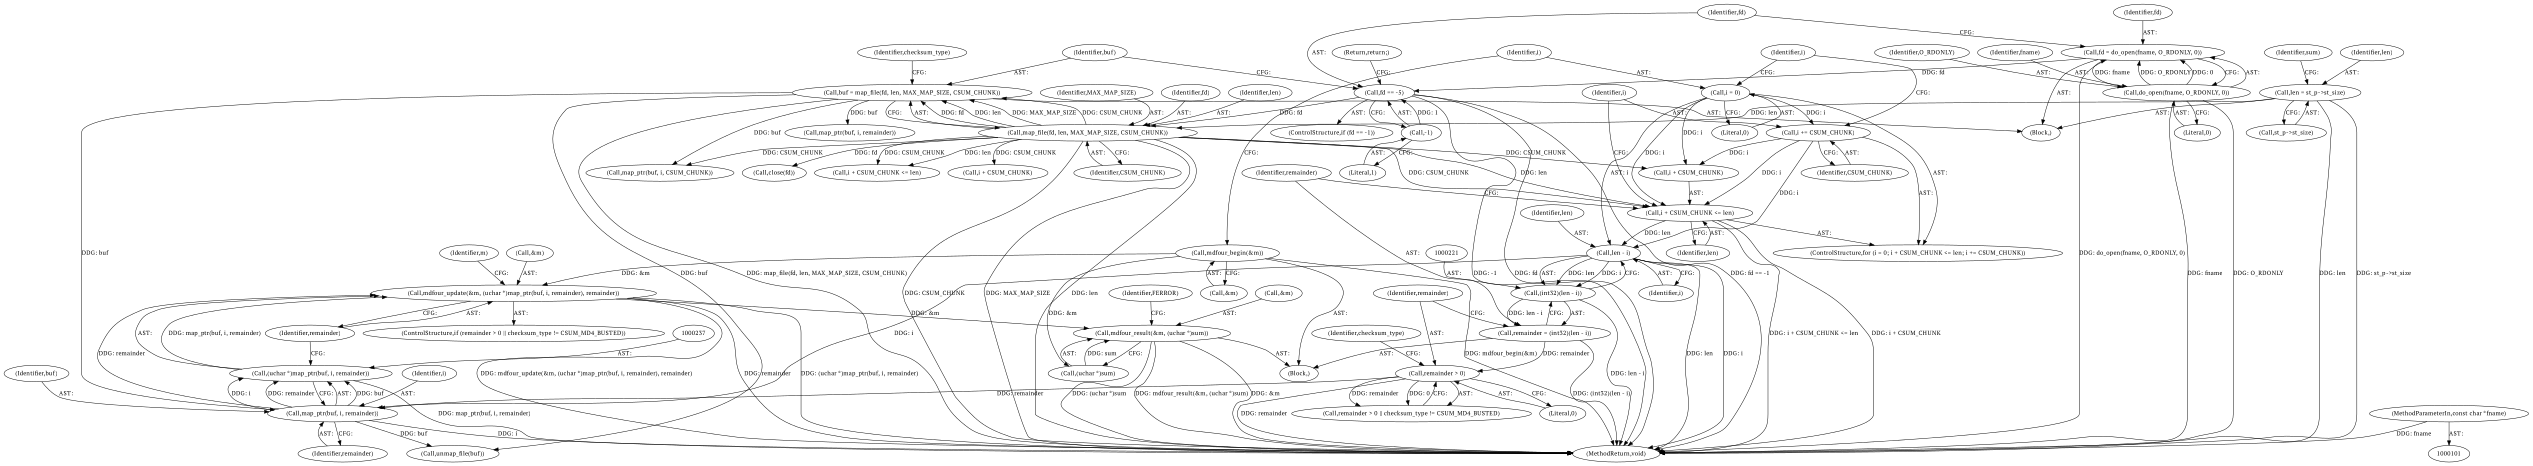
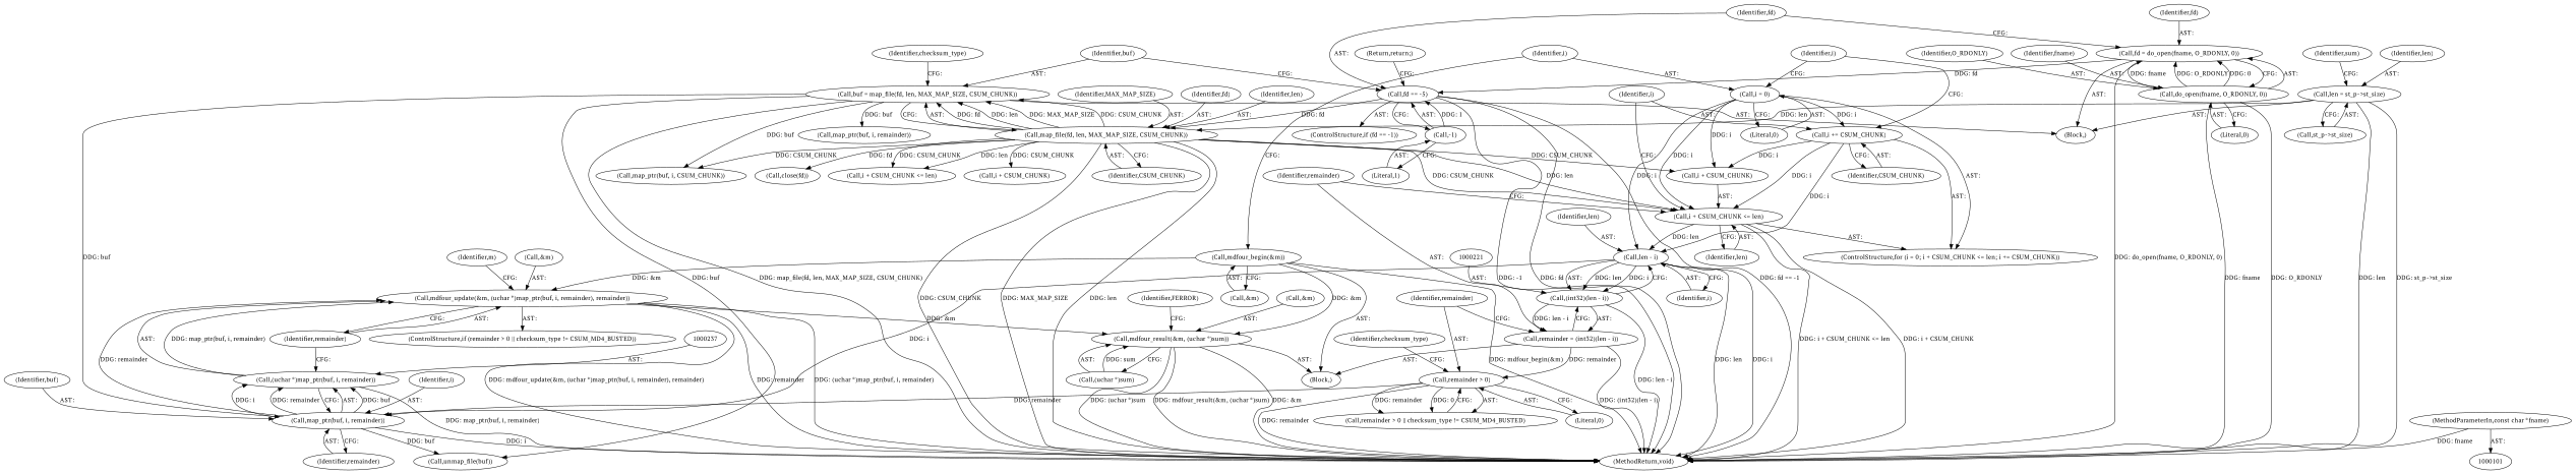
  digraph {
    fontname="PT Serif"
    node [fontname="PT Serif"]
    edge [fontname="PT Serif"]
    n1 [label="(Call,mdfour_update(&m, (uchar *)map_ptr(buf, i, remainder), remainder))"]
    n2 [label="(Call,mdfour_result(&m, (uchar *)sum))"]
    n3 [label="(ControlStructure,if (remainder > 0 || checksum_type != CSUM_MD4_BUSTED))"]
    n4 [label="(Identifier,remainder)"]
    n5 [label="(MethodReturn,void)"]
    n6 [label="(Block,)"]
    n7 [label="(Call,(uchar *)sum)"]
    n8 [label="(Call,(uchar *)map_ptr(buf, i, remainder))"]
    n9 [label="(Call,mdfour_begin(&m))"]
    n10 [label="(Call,&m)"]
    n11 [label="(Call,map_ptr(buf, i, remainder))"]
    n12 [label="(Call,unmap_file(buf))"]
    n13 [label="(Identifier,remainder)"]
    n14 [label="(Call,buf = map_file(fd, len, MAX_MAP_SIZE, CSUM_CHUNK))"]
    n15 [label="(Call,map_file(fd, len, MAX_MAP_SIZE, CSUM_CHUNK))"]
    n16 [label="(Call,map_ptr(buf, i, CSUM_CHUNK))"]
    n17 [label="(Call,map_ptr(buf, i, remainder))"]
    n18 [label="(Block,)"]
    n19 [label="(Call,i + CSUM_CHUNK <= len)"]
    n20 [label="(Call,close(fd))"]
    n21 [label="(Call,i + CSUM_CHUNK)"]
    n22 [label="(Call,i + CSUM_CHUNK <= len)"]
    n23 [label="(Call,i + CSUM_CHUNK)"]
    n24 [label="(Identifier,CSUM_CHUNK)"]
    n25 [label="(Call,len - i)"]
    n26 [label="(Identifier,len)"]
    n27 [label="(ControlStructure,for (i = 0; i + CSUM_CHUNK <= len; i += CSUM_CHUNK))"]
    n28 [label="(Call,fd == -5)"]
    n29 [label="(Call,-1)"]
    n30 [label="(ControlStructure,if (fd == -1))"]
    n31 [label="(Literal,1)"]
    n32 [label="(Call,fd = do_open(fname, O_RDONLY, 0))"]
    n33 [label="(Call,do_open(fname, O_RDONLY, 0))"]
    n34 [label="(Literal,0)"]
    n35 [label="(MethodParameterIn,const char *fname)"]
    1000101
    n37 [label="(Call,len = st_p->st_size)"]
    n38 [label="(Call,st_p->st_size)"]
    n39 [label="(Call,(int32)(len - i))"]
    n40 [label="(Identifier,i)"]
    n41 [label="(Call,remainder = (int32)(len - i))"]
    n42 [label="(Call,i = 0)"]
    n43 [label="(Call,i += CSUM_CHUNK)"]
    n44 [label="(Literal,0)"]
    n45 [label="(Identifier,CSUM_CHUNK)"]
    n46 [label="(Call,remainder > 0)"]
    n47 [label="(Call,remainder > 0 || checksum_type != CSUM_MD4_BUSTED)"]
    n48 [label="(Literal,0)"]
    n49 [label="(Identifier,i)"]
    n50 [label="(Identifier,remainder)"]
    n51 [label="(Identifier,MAX_MAP_SIZE)"]
    n52 [label="(Identifier,fd)"]
    n53 [label="(Identifier,checksum_type)"]
    n54 [label="(Identifier,m)"]
    n55 [label="(Identifier,i)"]
    n56 [label="(Return,return;)"]
    n57 [label="(Identifier,FERROR)"]
    n58 [label="(Identifier,fd)"]
    n59 [label="(Identifier,i)"]
    n60 [label="(Identifier,fd)"]
    n61 [label="(Identifier,O_RDONLY)"]
    n62 [label="(Identifier,buf)"]
    n63 [label="(Identifier,buf)"]
    n64 [label="(Identifier,len)"]
    n65 [label="(Identifier,checksum_type)"]
    n66 [label="(Identifier,len)"]
    n67 [label="(Identifier,i)"]
    n68 [label="(Call,&m)"]
    n69 [label="(Identifier,sum)"]
    n70 [label="(Identifier,remainder)"]
    n71 [label="(Identifier,len)"]
    n72 [label="(Call,&m)"]
    n73 [label="(Identifier,fname)"]
    1000237
    1000221
    n1 -> n2 [label="DDG: &m"]
    n1 -> n3 [label="AST: "]
    n1 -> n4 [label="CFG: "]
    n1 -> n5 [label="DDG: (uchar *)map_ptr(buf, i, remainder)"]
    n1 -> n5 [label="DDG: mdfour_update(&m, (uchar *)map_ptr(buf, i, remainder), remainder)"]
    n1 -> n5 [label="DDG: remainder"]
    n2 -> n5 [label="DDG: &m"]
    n2 -> n5 [label="DDG: (uchar *)sum"]
    n2 -> n5 [label="DDG: mdfour_result(&m, (uchar *)sum)"]
    n2 -> n6 [label="AST: "]
    n2 -> n7 [label="CFG: "]
    n4 -> n1 [label="AST: "]
    n4 -> n8 [label="CFG: "]
    n7 -> n2 [label="AST: "]
    n7 -> n2 [label="DDG: sum"]
    n8 -> n1 [label="AST: "]
    n8 -> n1 [label="DDG: map_ptr(buf, i, remainder)"]
    n8 -> n5 [label="DDG: map_ptr(buf, i, remainder)"]
    n8 -> n11 [label="CFG: "]
    n9 -> n1 [label="DDG: &m"]
-   n9 -> n7 [label="DDG: &m"]
+   n9 -> n2 [label="DDG: &m"]
    n9 -> n5 [label="DDG: mdfour_begin(&m)"]
    n9 -> n6 [label="AST: "]
    n9 -> n10 [label="CFG: "]
    n10 -> n9 [label="AST: "]
    n11 -> n1 [label="DDG: remainder"]
    n11 -> n5 [label="DDG: i"]
    n11 -> n8 [label="AST: "]
    n11 -> n8 [label="DDG: buf"]
    n11 -> n8 [label="DDG: i"]
    n11 -> n8 [label="DDG: remainder"]
    n11 -> n12 [label="DDG: buf"]
    n11 -> n13 [label="CFG: "]
    n13 -> n11 [label="AST: "]
    n14 -> n5 [label="DDG: map_file(fd, len, MAX_MAP_SIZE, CSUM_CHUNK)"]
    n14 -> n11 [label="DDG: buf"]
    n14 -> n12 [label="DDG: buf"]
    n14 -> n15 [label="CFG: "]
    n14 -> n16 [label="DDG: buf"]
    n14 -> n17 [label="DDG: buf"]
    n14 -> n18 [label="AST: "]
    n15 -> n5 [label="DDG: CSUM_CHUNK"]
    n15 -> n5 [label="DDG: MAX_MAP_SIZE"]
    n15 -> n5 [label="DDG: len"]
    n15 -> n14 [label="AST: "]
    n15 -> n14 [label="DDG: fd"]
    n15 -> n14 [label="DDG: len"]
    n15 -> n14 [label="DDG: MAX_MAP_SIZE"]
    n15 -> n14 [label="DDG: CSUM_CHUNK"]
    n15 -> n16 [label="DDG: CSUM_CHUNK"]
    n15 -> n19 [label="DDG: CSUM_CHUNK"]
    n15 -> n19 [label="DDG: len"]
    n15 -> n20 [label="DDG: fd"]
    n15 -> n21 [label="DDG: CSUM_CHUNK"]
    n15 -> n22 [label="DDG: CSUM_CHUNK"]
    n15 -> n22 [label="DDG: len"]
    n15 -> n23 [label="DDG: CSUM_CHUNK"]
    n15 -> n24 [label="CFG: "]
    n19 -> n5 [label="DDG: i + CSUM_CHUNK <= len"]
    n19 -> n5 [label="DDG: i + CSUM_CHUNK"]
    n19 -> n25 [label="DDG: len"]
    n19 -> n26 [label="CFG: "]
    n19 -> n27 [label="AST: "]
    n21 -> n19 [label="AST: "]
    n24 -> n15 [label="AST: "]
    n25 -> n5 [label="DDG: len"]
    n25 -> n5 [label="DDG: i"]
    n25 -> n11 [label="DDG: i"]
    n25 -> n39 [label="AST: "]
    n25 -> n39 [label="DDG: len"]
    n25 -> n39 [label="DDG: i"]
    n25 -> n40 [label="CFG: "]
    n26 -> n19 [label="AST: "]
    n28 -> n5 [label="DDG: -1"]
    n28 -> n5 [label="DDG: fd"]
    n28 -> n5 [label="DDG: fd == -1"]
    n28 -> n15 [label="DDG: fd"]
    n28 -> n29 [label="CFG: "]
    n28 -> n30 [label="AST: "]
    n29 -> n28 [label="AST: "]
    n29 -> n28 [label="DDG: 1"]
    n29 -> n31 [label="CFG: "]
    n31 -> n29 [label="AST: "]
    n32 -> n5 [label="DDG: do_open(fname, O_RDONLY, 0)"]
    n32 -> n18 [label="AST: "]
    n32 -> n28 [label="DDG: fd"]
    n32 -> n33 [label="CFG: "]
    n33 -> n5 [label="DDG: O_RDONLY"]
    n33 -> n5 [label="DDG: fname"]
    n33 -> n32 [label="AST: "]
    n33 -> n32 [label="DDG: fname"]
    n33 -> n32 [label="DDG: O_RDONLY"]
    n33 -> n32 [label="DDG: 0"]
    n33 -> n34 [label="CFG: "]
    n34 -> n33 [label="AST: "]
    n35 -> n5 [label="DDG: fname"]
    n35 -> 1000101 [label="AST: "]
    n37 -> n5 [label="DDG: len"]
    n37 -> n5 [label="DDG: st_p->st_size"]
    n37 -> n15 [label="DDG: len"]
    n37 -> n18 [label="AST: "]
    n37 -> n38 [label="CFG: "]
    n38 -> n37 [label="AST: "]
    n39 -> n5 [label="DDG: len - i"]
    n39 -> n25 [label="CFG: "]
    n39 -> n41 [label="AST: "]
    n39 -> n41 [label="DDG: len - i"]
    n40 -> n25 [label="AST: "]
    n41 -> n5 [label="DDG: (int32)(len - i)"]
    n41 -> n6 [label="AST: "]
    n41 -> n39 [label="CFG: "]
    n41 -> n46 [label="DDG: remainder"]
    n42 -> n19 [label="DDG: i"]
    n42 -> n21 [label="DDG: i"]
-   n42 -> n25 [label="AST: i"]
+   n42 -> n25 [label="DDG: i"]
    n42 -> n27 [label="AST: "]
    n42 -> n43 [label="DDG: i"]
    n42 -> n44 [label="CFG: "]
    n43 -> n19 [label="DDG: i"]
    n43 -> n21 [label="DDG: i"]
    n43 -> n25 [label="DDG: i"]
    n43 -> n27 [label="AST: "]
    n43 -> n45 [label="CFG: "]
    n44 -> n42 [label="AST: "]
    n45 -> n43 [label="AST: "]
    n46 -> n5 [label="DDG: remainder"]
    n46 -> n11 [label="DDG: remainder"]
    n46 -> n47 [label="AST: "]
    n46 -> n47 [label="DDG: remainder"]
    n46 -> n47 [label="DDG: 0"]
    n46 -> n48 [label="CFG: "]
    n47 -> n46 [label="CFG: "]
    n48 -> n46 [label="AST: "]
    n49 -> n11 [label="AST: "]
    n50 -> n19 [label="CFG: "]
    n50 -> n41 [label="AST: "]
    n51 -> n15 [label="AST: "]
    n52 -> n28 [label="AST: "]
    n52 -> n32 [label="CFG: "]
    n53 -> n46 [label="CFG: "]
    n54 -> n1 [label="CFG: "]
    n55 -> n19 [label="CFG: "]
    n55 -> n43 [label="AST: "]
    n56 -> n28 [label="CFG: "]
    n57 -> n2 [label="CFG: "]
    n58 -> n32 [label="AST: "]
    n59 -> n42 [label="CFG: "]
    n59 -> n43 [label="CFG: "]
    n60 -> n15 [label="AST: "]
    n61 -> n33 [label="AST: "]
    n62 -> n14 [label="AST: "]
    n62 -> n28 [label="CFG: "]
    n63 -> n11 [label="AST: "]
    n64 -> n37 [label="AST: "]
    n65 -> n14 [label="CFG: "]
    n66 -> n25 [label="AST: "]
    n67 -> n9 [label="CFG: "]
    n67 -> n42 [label="AST: "]
    n68 -> n2 [label="AST: "]
    n69 -> n37 [label="CFG: "]
    n70 -> n41 [label="CFG: "]
    n70 -> n46 [label="AST: "]
    n71 -> n15 [label="AST: "]
    n72 -> n1 [label="AST: "]
    n73 -> n33 [label="AST: "]
    1000237 -> n8 [label="AST: "]
    1000221 -> n39 [label="AST: "]
  }
